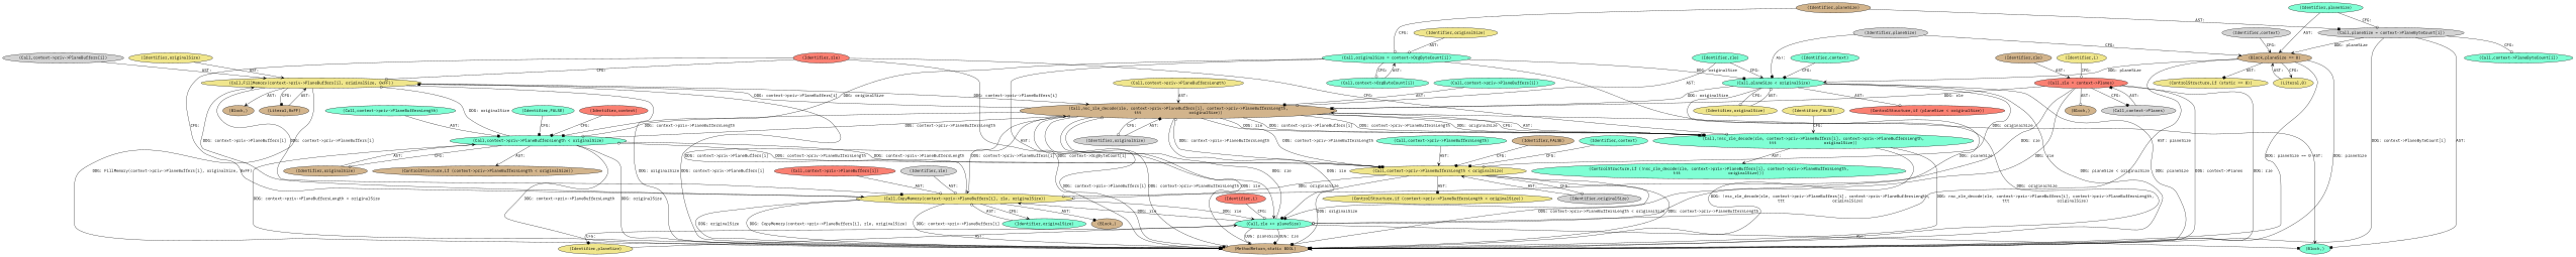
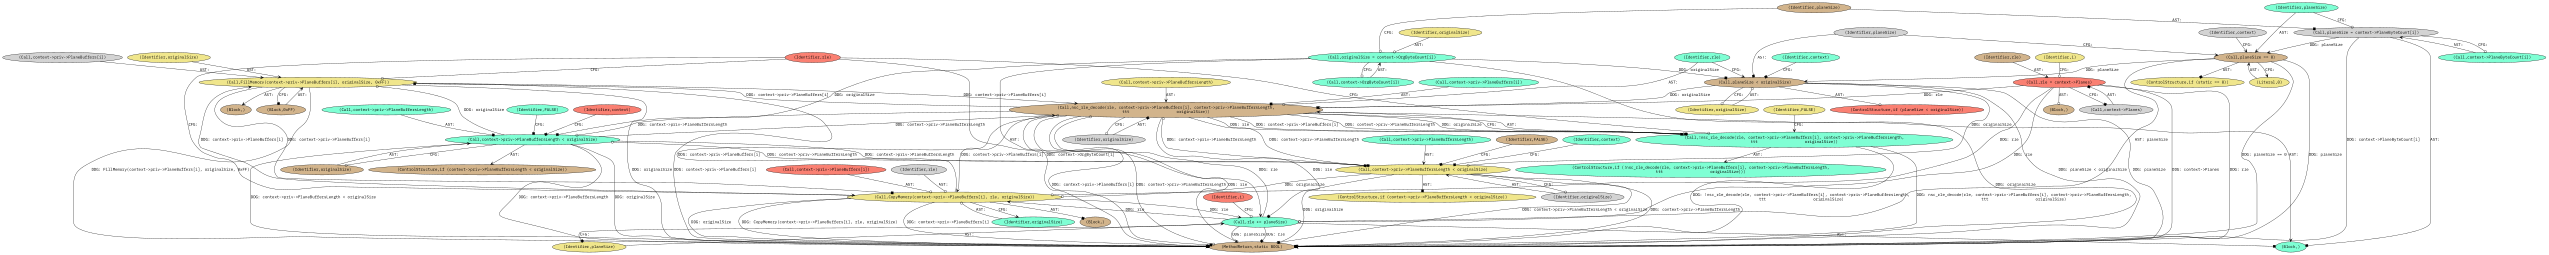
  digraph {
    fontname="IBM Plex Mono"
    node [fillcolor=aquamarine fontname="IBM Plex Mono" style=filled]
    edge [arrowhead=vee fontname="IBM Plex Mono"]
    n1 [fillcolor=khaki label="(Call,FillMemory(context->priv->PlaneBuffers[i], originalSize, 0xFF))"]
    n2 [fillcolor=tan label="(Call,nsc_rle_decode(rle, context->priv->PlaneBuffers[i], context->priv->PlaneBuffersLength,\n\t\t\t                    originalSize))"]
    n3 [fillcolor=khaki label="(Call,CopyMemory(context->priv->PlaneBuffers[i], rle, originalSize))"]
    n4 [fillcolor=tan label="(Block,)"]
-   n5 [fillcolor=tan label="(Literal,0xFF)"]
+   n5 [fillcolor=tan label="(Block,0xFF)"]
    n6 [fillcolor=tan label="(MethodReturn,static BOOL)"]
    n7 [label="(Call,rle += planeSize)"]
    n8 [label="(Call,context->priv->PlaneBuffersLength < originalSize)"]
    n9 [fillcolor=khaki label="(Call,context->priv->PlaneBuffersLength < originalSize)"]
    n10 [label="(Call,!nsc_rle_decode(rle, context->priv->PlaneBuffers[i], context->priv->PlaneBuffersLength,\n\t\t\t                    originalSize))"]
    n11 [fillcolor=lightgrey label="(Identifier,originalSize)"]
    n12 [label="(Identifier,originalSize)"]
    n13 [fillcolor=tan label="(Block,)"]
    n14 [label="(Block,)"]
    n15 [fillcolor=khaki label="(Identifier,planeSize)"]
    n16 [fillcolor=tan label="(ControlStructure,if (context->priv->PlaneBuffersLength < originalSize))"]
    n17 [fillcolor=tan label="(Identifier,originalSize)"]
    n18 [fillcolor=khaki label="(ControlStructure,if (context->priv->PlaneBuffersLength < originalSize))"]
    n19 [fillcolor=lightgrey label="(Identifier,originalSize)"]
    n20 [label="(ControlStructure,if (!nsc_rle_decode(rle, context->priv->PlaneBuffers[i], context->priv->PlaneBuffersLength,\n\t\t\t                    originalSize)))"]
-   n21 [label="(Call,planeSize < originalSize)"]
+   n21 [fillcolor=tan label="(Call,planeSize < originalSize)"]
    n22 [fillcolor=khaki label="(Identifier,originalSize)"]
    n23 [fillcolor=salmon label="(ControlStructure,if (planeSize < originalSize))"]
-   n24 [fillcolor=tan label="(Block,planeSize == 0)"]
+   n24 [fillcolor=tan label="(Call,planeSize == 0)"]
    n25 [fillcolor=khaki label="(Literal,0)"]
    n26 [fillcolor=khaki label="(ControlStructure,if (static == 0))"]
    n27 [fillcolor=lightgrey label="(Call,planeSize = context->PlaneByteCount[i])"]
    n28 [label="(Call,context->PlaneByteCount[i])"]
    n29 [label="(Call,originalSize = context->OrgByteCount[i])"]
    n30 [label="(Call,context->OrgByteCount[i])"]
    n31 [fillcolor=salmon label="(Call,rle = context->Planes)"]
    n32 [fillcolor=tan label="(Block,)"]
    n33 [fillcolor=lightgrey label="(Call,context->Planes)"]
    n34 [fillcolor=salmon label="(Identifier,i)"]
    n35 [fillcolor=salmon label="(Call,context->priv->PlaneBuffers[i])"]
    n36 [fillcolor=lightgrey label="(Call,context->priv->PlaneBuffers[i])"]
    n37 [label="(Identifier,context)"]
    n38 [fillcolor=khaki label="(Identifier,i)"]
    n39 [fillcolor=tan label="(Identifier,rle)"]
    n40 [label="(Identifier,context)"]
    n41 [fillcolor=tan label="(Identifier,planeSize)"]
    n42 [fillcolor=khaki label="(Identifier,FALSE)"]
    n43 [label="(Call,context->priv->PlaneBuffers[i])"]
    n44 [fillcolor=lightgrey label="(Identifier,context)"]
    n45 [fillcolor=lightgrey label="(Identifier,rle)"]
    n46 [fillcolor=khaki label="(Identifier,originalSize)"]
    n47 [label="(Identifier,rle)"]
    n48 [fillcolor=khaki label="(Call,context->priv->PlaneBuffersLength)"]
    n49 [label="(Call,context->priv->PlaneBuffersLength)"]
    n50 [fillcolor=salmon label="(Identifier,rle)"]
    n51 [label="(Call,context->priv->PlaneBuffersLength)"]
    n52 [label="(Identifier,FALSE)"]
    n53 [fillcolor=lightgrey label="(Identifier,planeSize)"]
    n54 [fillcolor=khaki label="(Identifier,originalSize)"]
    n55 [label="(Identifier,planeSize)"]
    n56 [fillcolor=salmon label="(Identifier,context)"]
    n57 [fillcolor=tan label="(Identifier,FALSE)"]
    n1 -> n2 [label="DDG: context->priv->PlaneBuffers[i]"]
    n1 -> n3 [arrowhead=box label="DDG: context->priv->PlaneBuffers[i]"]
    n1 -> n4 [label="AST: "]
    n1 -> n5 [arrowhead=box label="CFG: "]
    n1 -> n6 [arrowhead=odot label="DDG: FillMemory(context->priv->PlaneBuffers[i], originalSize, 0xFF)"]
    n1 -> n6 [arrowhead=box label="DDG: originalSize"]
    n1 -> n6 [label="DDG: context->priv->PlaneBuffers[i]"]
    n2 -> n1 [arrowhead=box label="DDG: context->priv->PlaneBuffers[i]"]
    n2 -> n3 [label="DDG: context->priv->PlaneBuffers[i]"]
    n2 -> n6 [label="DDG: originalSize"]
    n2 -> n6 [arrowhead=box label="DDG: context->priv->PlaneBuffers[i]"]
    n2 -> n6 [arrowhead=odot label="DDG: context->priv->PlaneBuffersLength"]
    n2 -> n6 [label="DDG: rle"]
    n2 -> n7 [arrowhead=box label="DDG: rle"]
    n2 -> n8 [arrowhead=odot label="DDG: context->priv->PlaneBuffersLength"]
    n2 -> n9 [arrowhead=box label="DDG: context->priv->PlaneBuffersLength"]
    n2 -> n10 [arrowhead=box label="AST: "]
    n2 -> n10 [arrowhead=odot label="DDG: rle"]
    n2 -> n10 [arrowhead=box label="DDG: context->priv->PlaneBuffers[i]"]
    n2 -> n10 [label="DDG: context->priv->PlaneBuffersLength"]
    n2 -> n10 [arrowhead=odot label="DDG: originalSize"]
    n2 -> n11 [arrowhead=odot label="CFG: "]
    n3 -> n1 [label="DDG: context->priv->PlaneBuffers[i]"]
    n3 -> n2 [arrowhead=odot label="DDG: context->priv->PlaneBuffers[i]"]
    n3 -> n6 [arrowhead=box label="DDG: originalSize"]
    n3 -> n6 [arrowhead=box label="DDG: CopyMemory(context->priv->PlaneBuffers[i], rle, originalSize)"]
    n3 -> n6 [label="DDG: context->priv->PlaneBuffers[i]"]
    n3 -> n7 [label="DDG: rle"]
    n3 -> n12 [label="CFG: "]
    n3 -> n13 [arrowhead=box label="AST: "]
    n5 -> n1 [label="AST: "]
    n7 -> n2 [arrowhead=odot label="DDG: rle"]
    n7 -> n3 [label="DDG: rle"]
    n7 -> n6 [arrowhead=odot label="DDG: planeSize"]
    n7 -> n6 [arrowhead=box label="DDG: rle"]
    n7 -> n14 [arrowhead=box label="AST: "]
    n7 -> n15 [arrowhead=box label="CFG: "]
    n8 -> n1 [arrowhead=odot label="DDG: originalSize"]
    n8 -> n2 [label="DDG: context->priv->PlaneBuffersLength"]
    n8 -> n6 [arrowhead=odot label="DDG: context->priv->PlaneBuffersLength"]
    n8 -> n6 [label="DDG: originalSize"]
    n8 -> n6 [arrowhead=box label="DDG: context->priv->PlaneBuffersLength < originalSize"]
    n8 -> n9 [arrowhead=box label="DDG: context->priv->PlaneBuffersLength"]
    n8 -> n16 [label="AST: "]
    n8 -> n17 [arrowhead=odot label="CFG: "]
    n9 -> n2 [arrowhead=odot label="DDG: context->priv->PlaneBuffersLength"]
    n9 -> n3 [arrowhead=odot label="DDG: originalSize"]
    n9 -> n6 [arrowhead=odot label="DDG: context->priv->PlaneBuffersLength < originalSize"]
    n9 -> n6 [label="DDG: context->priv->PlaneBuffersLength"]
    n9 -> n6 [arrowhead=box label="DDG: originalSize"]
    n9 -> n8 [arrowhead=odot label="DDG: context->priv->PlaneBuffersLength"]
    n9 -> n18 [arrowhead=box label="AST: "]
    n9 -> n19 [arrowhead=odot label="CFG: "]
    n10 -> n2 [label="CFG: "]
    n10 -> n6 [arrowhead=odot label="DDG: !nsc_rle_decode(rle, context->priv->PlaneBuffers[i], context->priv->PlaneBuffersLength,\n\t\t\t                    originalSize)"]
    n10 -> n6 [arrowhead=box label="DDG: nsc_rle_decode(rle, context->priv->PlaneBuffers[i], context->priv->PlaneBuffersLength,\n\t\t\t                    originalSize)"]
    n10 -> n20 [label="AST: "]
    n11 -> n2 [arrowhead=box label="AST: "]
    n12 -> n3 [arrowhead=odot label="AST: "]
    n15 -> n7 [label="AST: "]
    n17 -> n8 [label="AST: "]
    n19 -> n9 [label="AST: "]
    n21 -> n2 [label="DDG: originalSize"]
    n21 -> n6 [arrowhead=odot label="DDG: planeSize"]
    n21 -> n6 [label="DDG: planeSize < originalSize"]
-   n21 -> n7 [arrowhead=box label="DDG: planeSize"]
    n21 -> n9 [arrowhead=odot label="DDG: originalSize"]
    n21 -> n22 [arrowhead=odot label="CFG: "]
    n21 -> n23 [arrowhead=odot label="AST: "]
    n22 -> n21 [arrowhead=odot label="AST: "]
    n24 -> n6 [label="DDG: planeSize == 0"]
    n24 -> n6 [arrowhead=box label="DDG: planeSize"]
    n24 -> n7 [arrowhead=odot label="AST: planeSize"]
    n24 -> n21 [label="DDG: planeSize"]
    n24 -> n25 [label="CFG: "]
    n24 -> n26 [arrowhead=box label="AST: "]
    n25 -> n24 [label="AST: "]
    n27 -> n6 [label="DDG: context->PlaneByteCount[i]"]
    n27 -> n14 [arrowhead=box label="AST: "]
    n27 -> n24 [label="DDG: planeSize"]
    n27 -> n28 [arrowhead=odot label="CFG: "]
+   n28 -> n27 [label="AST: "]
    n29 -> n6 [arrowhead=odot label="DDG: context->OrgByteCount[i]"]
    n29 -> n8 [arrowhead=box label="DDG: originalSize"]
    n29 -> n14 [label="AST: "]
    n29 -> n21 [arrowhead=box label="DDG: originalSize"]
    n29 -> n30 [arrowhead=odot label="CFG: "]
    n30 -> n29 [label="AST: "]
    n31 -> n2 [arrowhead=box label="DDG: rle"]
    n31 -> n3 [arrowhead=odot label="DDG: rle"]
    n31 -> n6 [label="DDG: context->Planes"]
    n31 -> n6 [arrowhead=box label="DDG: rle"]
    n31 -> n7 [arrowhead=odot label="DDG: rle"]
    n31 -> n32 [arrowhead=odot label="AST: "]
    n31 -> n33 [arrowhead=box label="CFG: "]
    n33 -> n31 [arrowhead=box label="AST: "]
    n34 -> n7 [arrowhead=odot label="CFG: "]
    n35 -> n3 [arrowhead=odot label="AST: "]
    n36 -> n1 [label="AST: "]
    n37 -> n21 [arrowhead=box label="CFG: "]
    n38 -> n31 [arrowhead=odot label="CFG: "]
    n39 -> n31 [label="AST: "]
    n40 -> n9 [arrowhead=box label="CFG: "]
    n41 -> n27 [arrowhead=box label="AST: "]
    n41 -> n29 [arrowhead=odot label="CFG: "]
    n42 -> n10 [label="CFG: "]
    n43 -> n2 [arrowhead=box label="AST: "]
    n44 -> n24 [label="CFG: "]
    n45 -> n3 [arrowhead=odot label="AST: "]
    n46 -> n29 [arrowhead=odot label="AST: "]
    n47 -> n2 [arrowhead=odot label="AST: "]
    n47 -> n21 [label="CFG: "]
    n48 -> n2 [label="AST: "]
    n49 -> n9 [label="AST: "]
    n50 -> n1 [arrowhead=odot label="CFG: "]
    n50 -> n3 [label="CFG: "]
    n50 -> n7 [label="AST: "]
    n50 -> n10 [arrowhead=odot label="CFG: "]
    n51 -> n8 [arrowhead=box label="AST: "]
    n52 -> n8 [arrowhead=box label="CFG: "]
    n53 -> n21 [arrowhead=box label="AST: "]
    n53 -> n24 [label="CFG: "]
    n54 -> n1 [label="AST: "]
    n55 -> n24 [label="AST: "]
    n55 -> n27 [arrowhead=odot label="CFG: "]
    n56 -> n8 [arrowhead=box label="CFG: "]
    n57 -> n9 [arrowhead=box label="CFG: "]
  }
